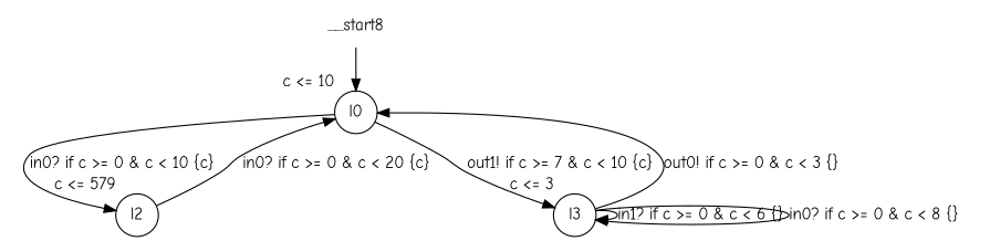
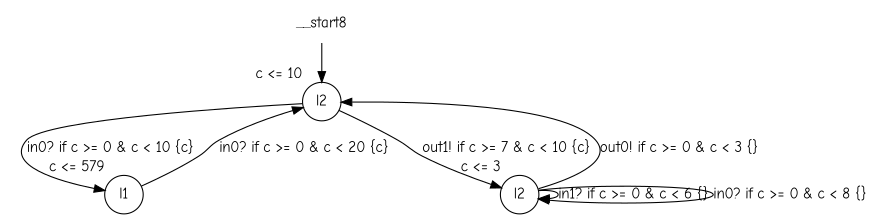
  digraph {
    fontname="Comic Neue"
    node [fontname="Comic Neue" shape=circle margin=0]
    edge [fontname="Comic Neue"]
    n1 [label=__start8 shape=none margin=""]
-   n2 [label=l0 xlabel="c <= 10"]
-   n3 [label=l2 xlabel="c <= 579"]
-   n4 [label=l3 xlabel="c <= 3"]
+   n2 [label=l2 xlabel="c <= 10"]
+   n3 [label=l1 xlabel="c <= 579"]
+   n4 [label=l2 xlabel="c <= 3"]
    n1 -> n2
    n2 -> n3 [label="in0? if c >= 0 & c < 10 {c} "]
    n2 -> n4 [label="out1! if c >= 7 & c < 10 {c} "]
    n3 -> n2 [label="in0? if c >= 0 & c < 20 {c} "]
    n4 -> n2 [label="out0! if c >= 0 & c < 3 {} "]
    n4 -> n4 [label="in1? if c >= 0 & c < 6 {} "]
    n4 -> n4 [label="in0? if c >= 0 & c < 8 {} "]
  }
